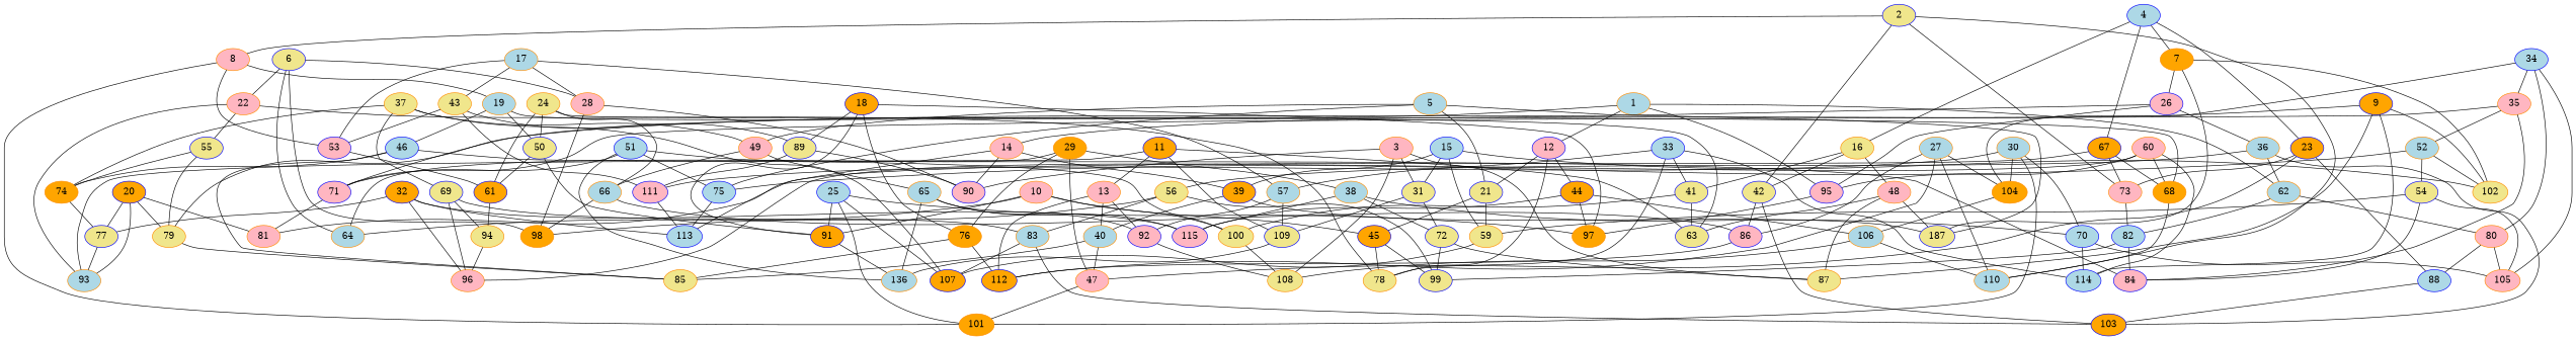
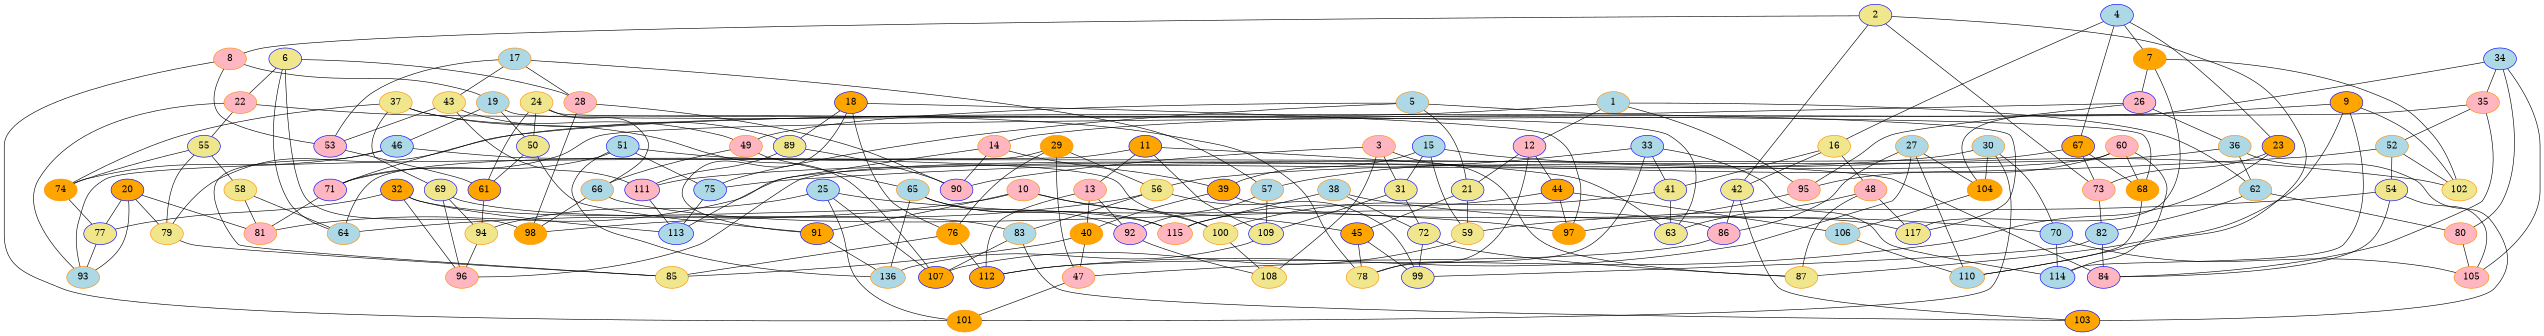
  graph {
    node [color=darkorange fillcolor=lightblue style=filled]
    12 [color=blue fillcolor=lightpink]
    1
    62
    71 [color=blue fillcolor=lightpink]
-   95 [color=blue fillcolor=lightpink]
+   95 [fillcolor=lightpink]
    21 [color=blue fillcolor=khaki]
    44 [color=blue fillcolor=orange]
    78 [fillcolor=khaki]
    80 [fillcolor=lightpink]
    82 [color=blue]
    81 [fillcolor=lightpink]
    97 [fillcolor=orange]
    2 [color=blue fillcolor=khaki]
    8 [fillcolor=lightpink]
    42 [color=blue fillcolor=khaki]
    73 [fillcolor=lightpink]
    110
    19
    53 [color=blue fillcolor=lightpink]
    101 [fillcolor=orange]
    86 [color=blue fillcolor=lightpink]
    103 [color=blue fillcolor=orange]
    3 [fillcolor=lightpink]
    31 [color=blue fillcolor=khaki]
    87 [fillcolor=khaki]
    90 [color=blue fillcolor=lightpink]
    108 [fillcolor=khaki]
    109 [color=blue fillcolor=khaki]
    72 [color=blue fillcolor=khaki]
    4 [color=blue]
    7 [fillcolor=orange]
    16 [fillcolor=khaki]
    23 [color=blue fillcolor=orange]
    67 [color=blue fillcolor=orange]
-   117 [color=blue fillcolor=khaki label=187]
+   117 [color=blue fillcolor=khaki]
    26 [color=blue fillcolor=lightpink]
    102 [fillcolor=khaki]
    41 [color=blue fillcolor=khaki]
    48 [fillcolor=lightpink]
    47 [fillcolor=lightpink]
-   88 [color=blue]
    68 [fillcolor=orange]
    5
    49 [fillcolor=lightpink]
    75 [color=blue]
    45 [color=blue fillcolor=orange]
    59 [fillcolor=khaki]
    66
    65
    113 [color=blue]
    6 [color=blue fillcolor=khaki]
    22 [fillcolor=lightpink]
    28 [fillcolor=lightpink]
    64
    98 [fillcolor=orange]
    93
    55 [color=blue fillcolor=khaki]
    79 [fillcolor=khaki]
    36
    63 [color=blue fillcolor=khaki]
    46 [color=blue]
    50 [color=blue fillcolor=khaki]
    61 [color=blue fillcolor=orange]
    9 [color=blue fillcolor=orange]
    14 [fillcolor=lightpink]
    114 [color=blue]
    39 [color=blue fillcolor=orange]
    10 [fillcolor=lightpink]
    91 [color=blue fillcolor=orange]
    100 [fillcolor=khaki]
    99 [color=blue fillcolor=khaki]
    n72 [label=136]
    11 [color=blue fillcolor=orange]
    13 [fillcolor=lightpink]
-   40
+   40 [fillcolor=orange]
    92 [color=blue fillcolor=lightpink]
    112 [color=blue fillcolor=orange]
-   115 [color=blue fillcolor=lightpink]
+   115 [fillcolor=lightpink]
    106
    85 [fillcolor=khaki]
    15 [color=blue]
    107 [color=blue fillcolor=orange]
    17
    43 [fillcolor=khaki]
    57
    89 [color=blue fillcolor=khaki]
    111 [color=blue fillcolor=lightpink]
    18 [color=blue fillcolor=orange]
    76 [fillcolor=orange]
    74 [fillcolor=orange]
    20 [color=blue fillcolor=orange]
    77 [color=blue fillcolor=khaki]
+   58 [fillcolor=khaki]
    24 [fillcolor=khaki]
    94 [fillcolor=khaki]
    25 [color=blue]
    96 [fillcolor=lightpink]
    56 [fillcolor=khaki]
    27
    104 [fillcolor=orange]
    29 [fillcolor=orange]
    38
    70 [color=blue]
    30
    105 [fillcolor=lightpink]
    32 [color=blue fillcolor=orange]
    33 [color=blue]
    34 [color=blue]
    35 [fillcolor=lightpink]
    52
    84 [color=blue fillcolor=lightpink]
    54 [color=blue fillcolor=khaki]
    83
    37 [fillcolor=khaki]
    69 [color=blue fillcolor=khaki]
    51 [color=blue]
    60 [fillcolor=lightpink]
    12 -- 21
    12 -- 44
    12 -- 78
    1 -- 12
    1 -- 62
    1 -- 71
    1 -- 95
    62 -- 80
    62 -- 82
    71 -- 81
    95 -- 97
    21 -- 45
    21 -- 59
    44 -- 97
    44 -- 115
    44 -- 106
-   80 -- 88
    80 -- 105
    82 -- 99
    82 -- 84
    2 -- 8
    2 -- 42
    2 -- 73
    2 -- 110
    8 -- 19
    8 -- 53
    8 -- 101
    42 -- 86
    42 -- 103
    73 -- 82
    19 -- 63
    19 -- 46
    19 -- 50
    53 -- 61
    86 -- 112
    3 -- 31
    3 -- 87
    3 -- 90
    3 -- 108
    31 -- 109
    31 -- 72
    109 -- n72
    72 -- 87
    72 -- 99
    4 -- 7
    4 -- 16
    4 -- 23
    4 -- 67
    7 -- 117
    7 -- 26
    7 -- 102
    16 -- 42
    16 -- 41
    16 -- 48
    23 -- 73
    23 -- 47
-   23 -- 88
    67 -- 81
    67 -- 73
    67 -- 68
    26 -- 95
    26 -- 79
    26 -- 36
    41 -- 63
    41 -- 100
    48 -- 87
    48 -- 117
    48 -- 63
    47 -- 101
-   88 -- 103
    68 -- 110
    5 -- 21
    5 -- 117
    5 -- 49
    5 -- 75
    49 -- 66
    49 -- 65
    75 -- 113
    45 -- 78
    45 -- 99
    59 -- 107
    66 -- 86
    66 -- 98
    65 -- n72
    65 -- 92
    65 -- 115
    6 -- 22
    6 -- 28
    6 -- 64
    6 -- 98
    22 -- 78
    22 -- 93
    22 -- 55
    28 -- 90
    28 -- 98
    55 -- 79
    55 -- 74
+   55 -- 58
    79 -- 85
    36 -- 62
    36 -- 103
    36 -- 56
    46 -- 100
    46 -- 85
    46 -- 74
    50 -- 61
    50 -- 91
    61 -- 94
    9 -- 87
    9 -- 102
    9 -- 14
    9 -- 114
    14 -- 90
    14 -- 113
    14 -- 39
    39 -- 117
    39 -- 40
    10 -- 45
    10 -- 64
    10 -- 91
    10 -- 100
    91 -- n72
    100 -- 108
    11 -- 109
    11 -- 93
    11 -- 63
    11 -- 13
    13 -- 40
    13 -- 92
    13 -- 112
    40 -- 47
    40 -- 85
    92 -- 108
    106 -- 110
-   106 -- 108
    15 -- 31
    15 -- 102
    15 -- 59
    15 -- 39
    17 -- 53
    17 -- 28
    17 -- 43
    17 -- 57
    43 -- 53
    43 -- 89
    43 -- 111
    57 -- 109
    57 -- 92
    89 -- 90
    89 -- 111
    111 -- 113
    18 -- 97
    18 -- 91
    18 -- 89
    18 -- 76
    76 -- 112
    76 -- 85
    74 -- 77
    20 -- 81
    20 -- 93
    20 -- 79
    20 -- 77
    77 -- 93
+   58 -- 81
+   58 -- 64
    24 -- 68
    24 -- 66
    24 -- 50
    24 -- 61
    94 -- 96
    25 -- 97
    25 -- 101
    25 -- 107
-   25 -- 91
+   25 -- 94
    56 -- 98
    56 -- 99
    56 -- 83
    27 -- 110
    27 -- 86
    27 -- 112
    27 -- 104
    104 -- 106
    29 -- 47
    29 -- 64
    29 -- 76
-   29 -- 38
+   29 -- 56
    38 -- 72
    38 -- 115
    38 -- 70
    70 -- 114
    70 -- 105
    30 -- 101
    30 -- 111
    30 -- 104
    30 -- 70
    32 -- 113
    32 -- 115
    32 -- 77
    32 -- 96
    33 -- 78
    33 -- 41
    33 -- 114
    33 -- 57
    34 -- 80
    34 -- 104
    34 -- 105
    34 -- 35
    35 -- 71
    35 -- 52
    35 -- 84
    52 -- 102
    52 -- 75
    52 -- 54
    54 -- 59
    54 -- 105
    54 -- 84
    83 -- 103
    83 -- 107
    37 -- 49
    37 -- 107
    37 -- 74
    37 -- 69
    69 -- 94
    69 -- 96
    69 -- 83
    51 -- 71
    51 -- 75
    51 -- n72
    51 -- 84
    60 -- 95
    60 -- 68
    60 -- 114
    60 -- 96
  }
